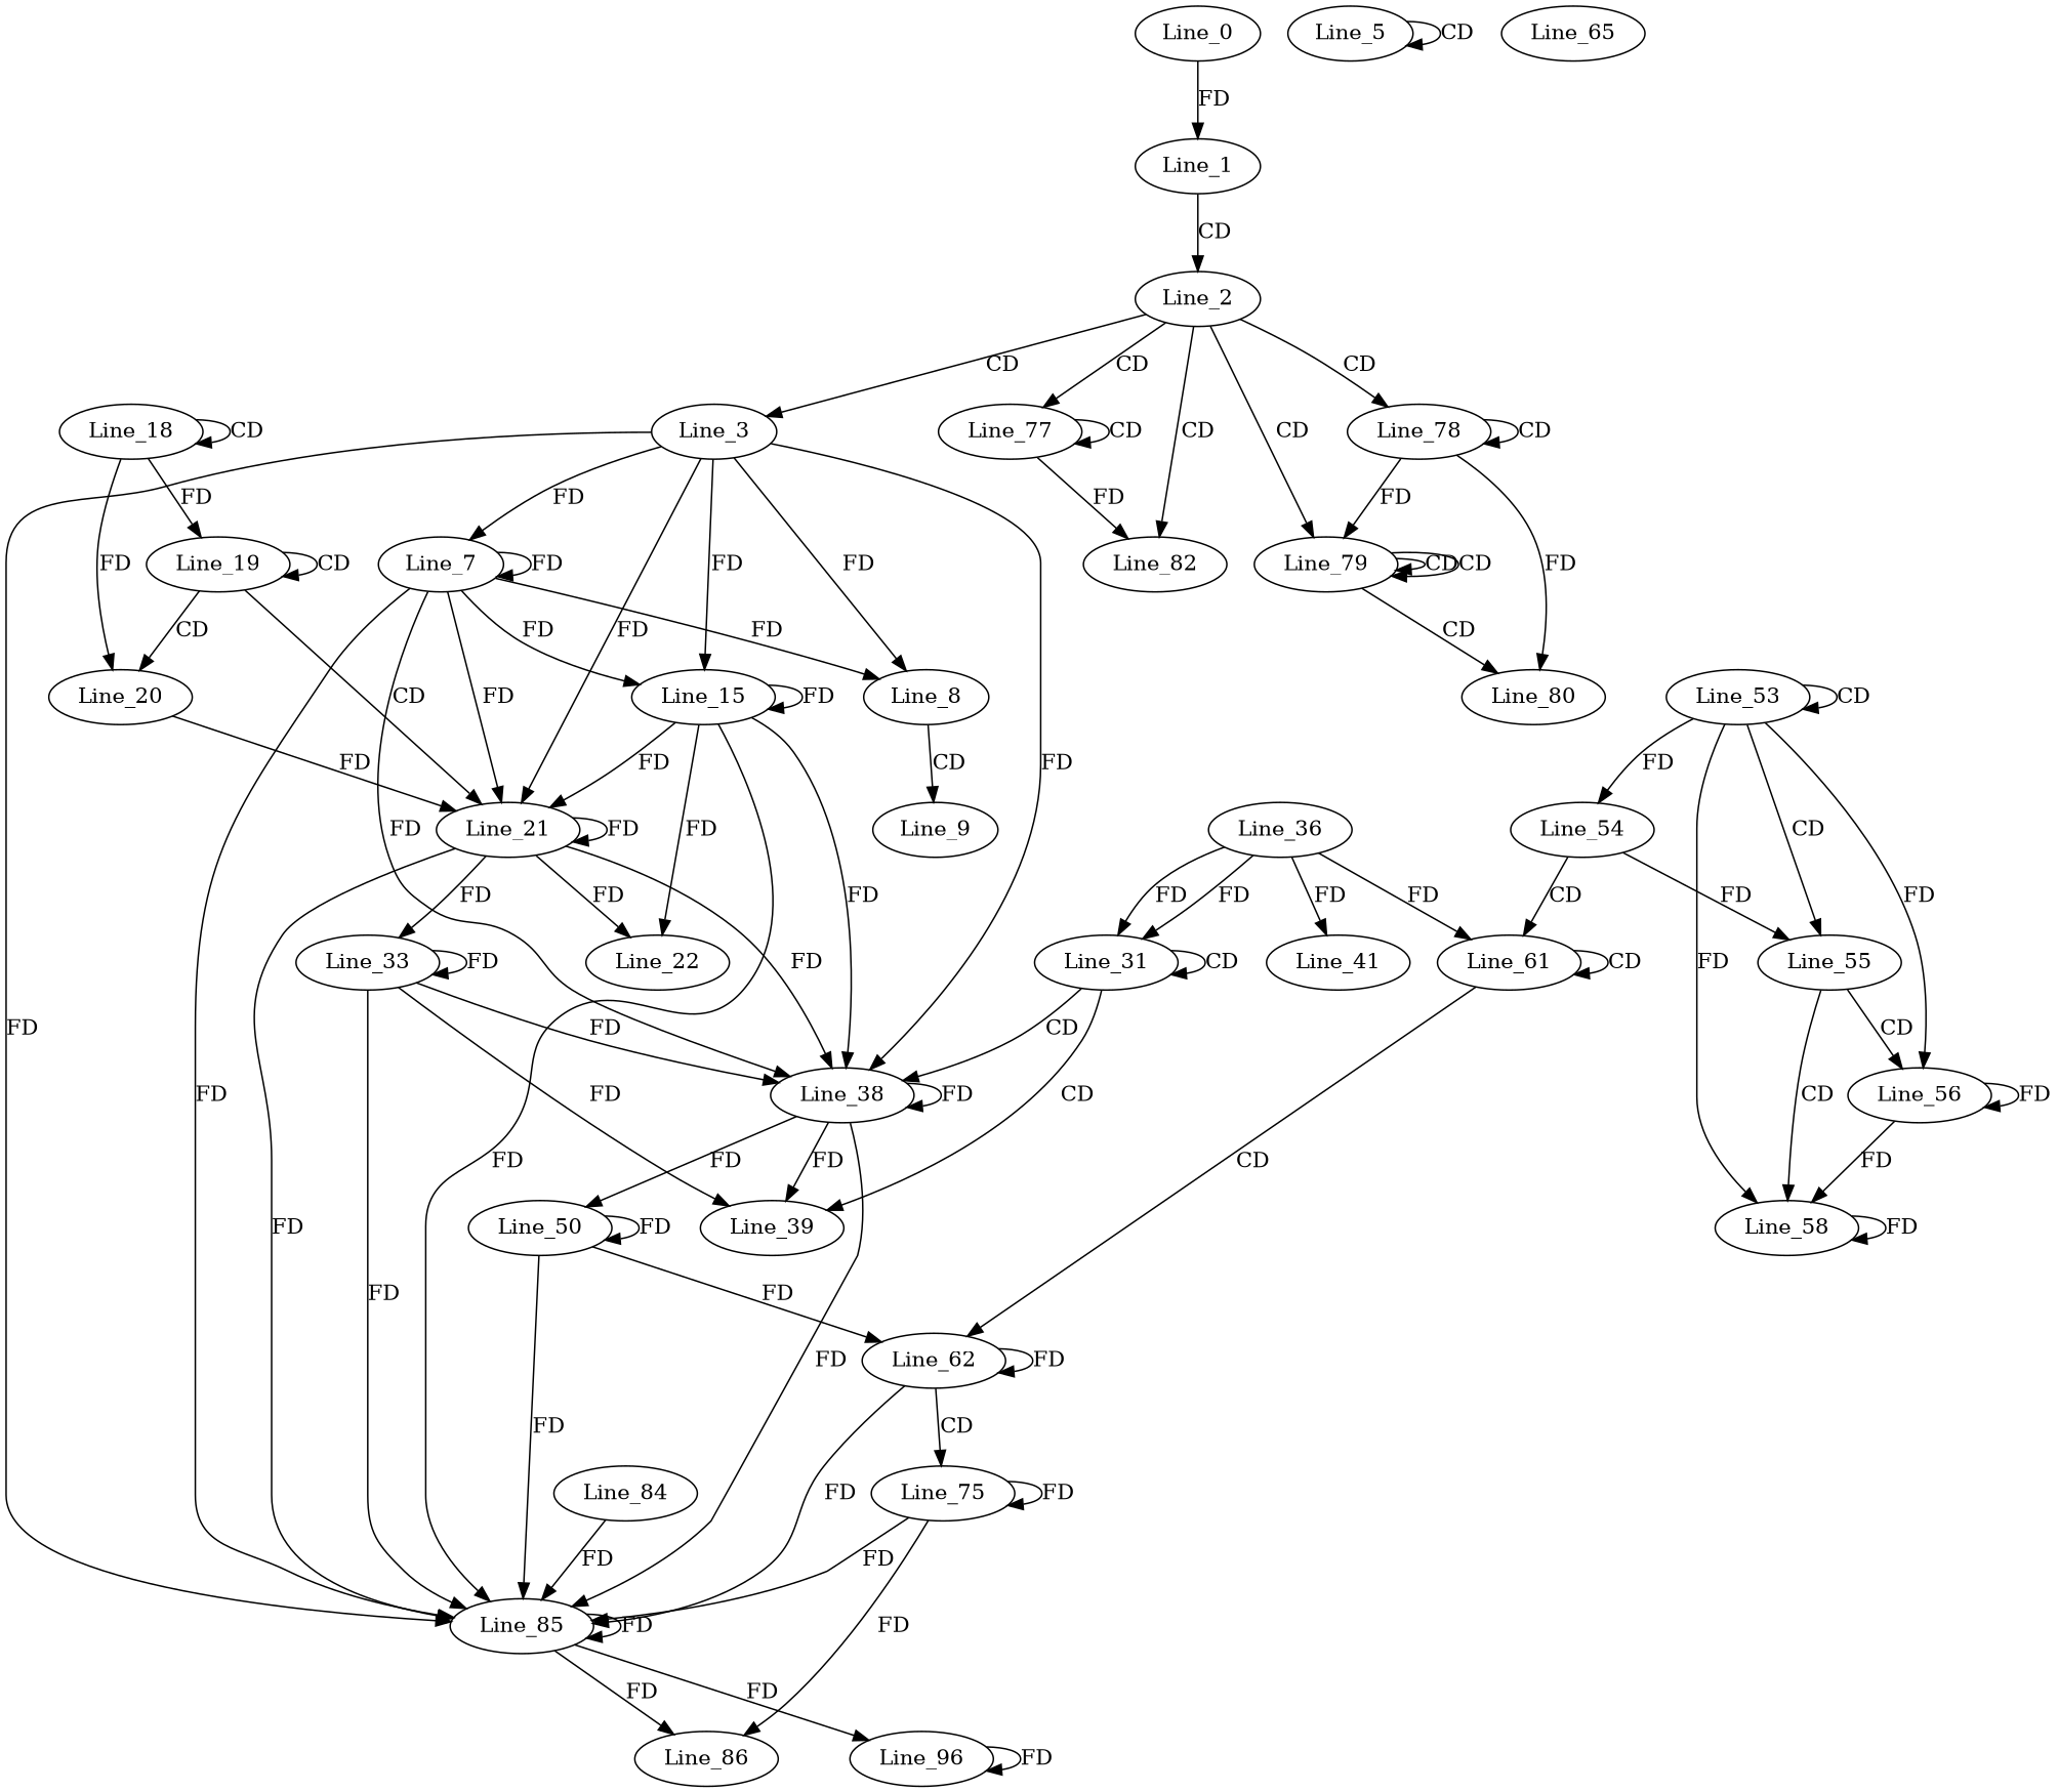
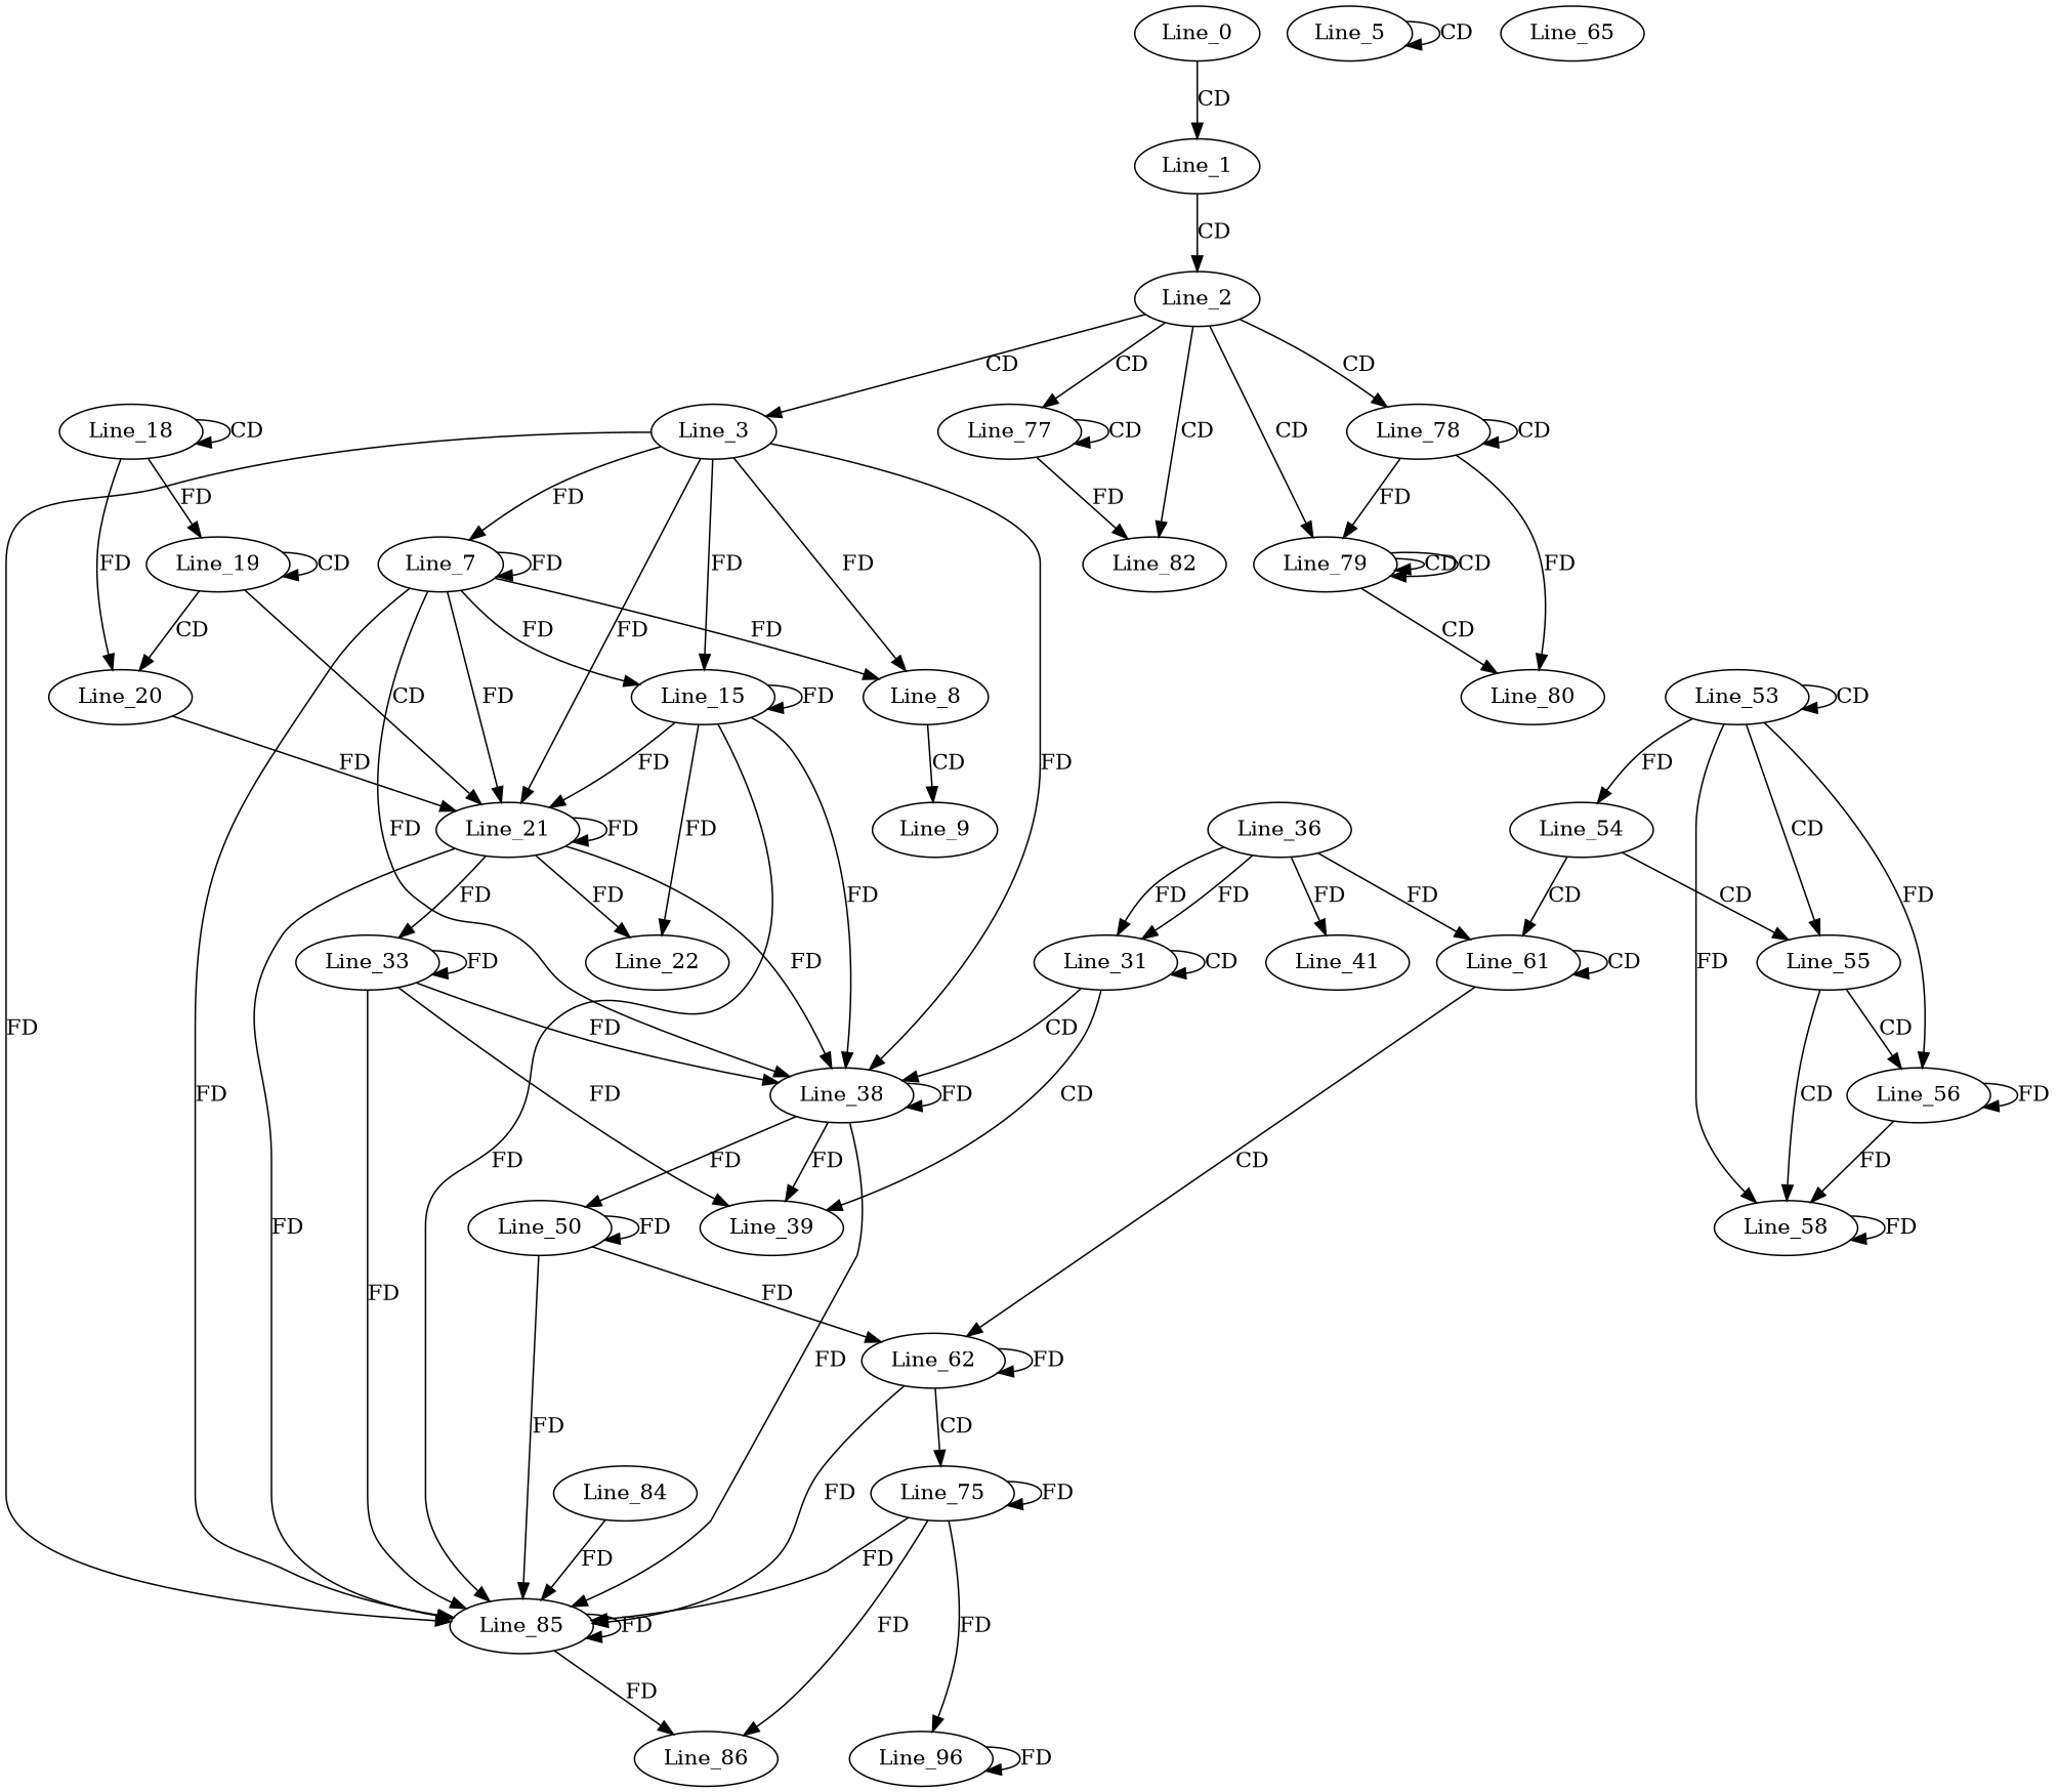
  digraph {
    Line_0
    Line_1
    Line_2
    Line_3
    Line_77
    Line_78
    Line_79
    Line_82
    Line_7
    Line_8
    Line_15
    Line_21
    Line_38
    Line_85
    Line_80
    Line_9
    Line_22
    Line_33
    Line_39
    Line_50
    Line_86
    Line_96
    Line_5
    Line_18
    Line_19
    Line_20
    n27 [label=Line_31]
    Line_36
    Line_41
    Line_61
    Line_62
    Line_75
    Line_53
    Line_54
    Line_55
    Line_56
    Line_58
    Line_65
    Line_84
-   Line_0 -> Line_1 [label=FD]
+   Line_0 -> Line_1 [label=CD]
    Line_1 -> Line_2 [label=CD]
    Line_2 -> Line_3 [label=CD]
    Line_2 -> Line_77 [label=CD]
    Line_2 -> Line_78 [label=CD]
    Line_2 -> Line_79 [label=CD]
    Line_2 -> Line_82 [label=CD]
    Line_3 -> Line_7 [label=FD]
    Line_3 -> Line_8 [label=FD]
    Line_3 -> Line_15 [label=FD]
    Line_3 -> Line_21 [label=FD]
    Line_3 -> Line_38 [label=FD]
    Line_3 -> Line_85 [label=FD]
    Line_77 -> Line_77 [label=CD]
    Line_77 -> Line_82 [label=FD]
    Line_78 -> Line_78 [label=CD]
    Line_78 -> Line_79 [label=FD]
    Line_78 -> Line_80 [label=FD]
    Line_79 -> Line_79 [label=CD]
    Line_79 -> Line_79 [label=CD]
    Line_79 -> Line_80 [label=CD]
    Line_7 -> Line_7 [label=FD]
    Line_7 -> Line_8 [label=FD]
    Line_7 -> Line_15 [label=FD]
    Line_7 -> Line_21 [label=FD]
    Line_7 -> Line_38 [label=FD]
    Line_7 -> Line_85 [label=FD]
    Line_8 -> Line_9 [label=CD]
    Line_15 -> Line_15 [label=FD]
    Line_15 -> Line_21 [label=FD]
    Line_15 -> Line_38 [label=FD]
    Line_15 -> Line_85 [label=FD]
    Line_15 -> Line_22 [label=FD]
    Line_21 -> Line_21 [label=FD]
    Line_21 -> Line_38 [label=FD]
    Line_21 -> Line_85 [label=FD]
    Line_21 -> Line_22 [label=FD]
    Line_21 -> Line_33 [label=FD]
    Line_38 -> Line_38 [label=FD]
    Line_38 -> Line_85 [label=FD]
    Line_38 -> Line_39 [label=FD]
    Line_38 -> Line_50 [label=FD]
    Line_85 -> Line_85 [label=FD]
    Line_85 -> Line_86 [label=FD]
-   Line_85 -> Line_96 [label=FD]
+   Line_75 -> Line_96 [label=FD]
    Line_33 -> Line_38 [label=FD]
    Line_33 -> Line_85 [label=FD]
    Line_33 -> Line_33 [label=FD]
    Line_33 -> Line_39 [label=FD]
    Line_50 -> Line_85 [label=FD]
    Line_50 -> Line_50 [label=FD]
    Line_50 -> Line_62 [label=FD]
    Line_96 -> Line_96 [label=FD]
    Line_5 -> Line_5 [label=CD]
    Line_18 -> Line_18 [label=CD]
    Line_18 -> Line_19 [label=FD]
    Line_18 -> Line_20 [label=FD]
    Line_19 -> Line_21 [label=CD]
    Line_19 -> Line_19 [label=CD]
    Line_19 -> Line_20 [label=CD]
    Line_20 -> Line_21 [label=FD]
    n27 -> Line_38 [label=CD]
    n27 -> Line_39 [label=CD]
    n27 -> n27 [label=CD]
    Line_36 -> n27 [label=FD]
    Line_36 -> n27 [label=FD]
    Line_36 -> Line_41 [label=FD]
    Line_36 -> Line_61 [label=FD]
    Line_61 -> Line_61 [label=CD]
    Line_61 -> Line_62 [label=CD]
    Line_62 -> Line_85 [label=FD]
    Line_62 -> Line_62 [label=FD]
    Line_62 -> Line_75 [label=CD]
    Line_75 -> Line_85 [label=FD]
    Line_75 -> Line_86 [label=FD]
    Line_75 -> Line_75 [label=FD]
    Line_53 -> Line_53 [label=CD]
    Line_53 -> Line_54 [label=FD]
    Line_53 -> Line_55 [label=CD]
    Line_53 -> Line_56 [label=FD]
    Line_53 -> Line_58 [label=FD]
    Line_54 -> Line_61 [label=CD]
-   Line_54 -> Line_55 [label=FD]
+   Line_54 -> Line_55 [label=CD]
    Line_55 -> Line_56 [label=CD]
    Line_55 -> Line_58 [label=CD]
    Line_56 -> Line_56 [label=FD]
    Line_56 -> Line_58 [label=FD]
    Line_58 -> Line_58 [label=FD]
    Line_84 -> Line_85 [label=FD]
  }
